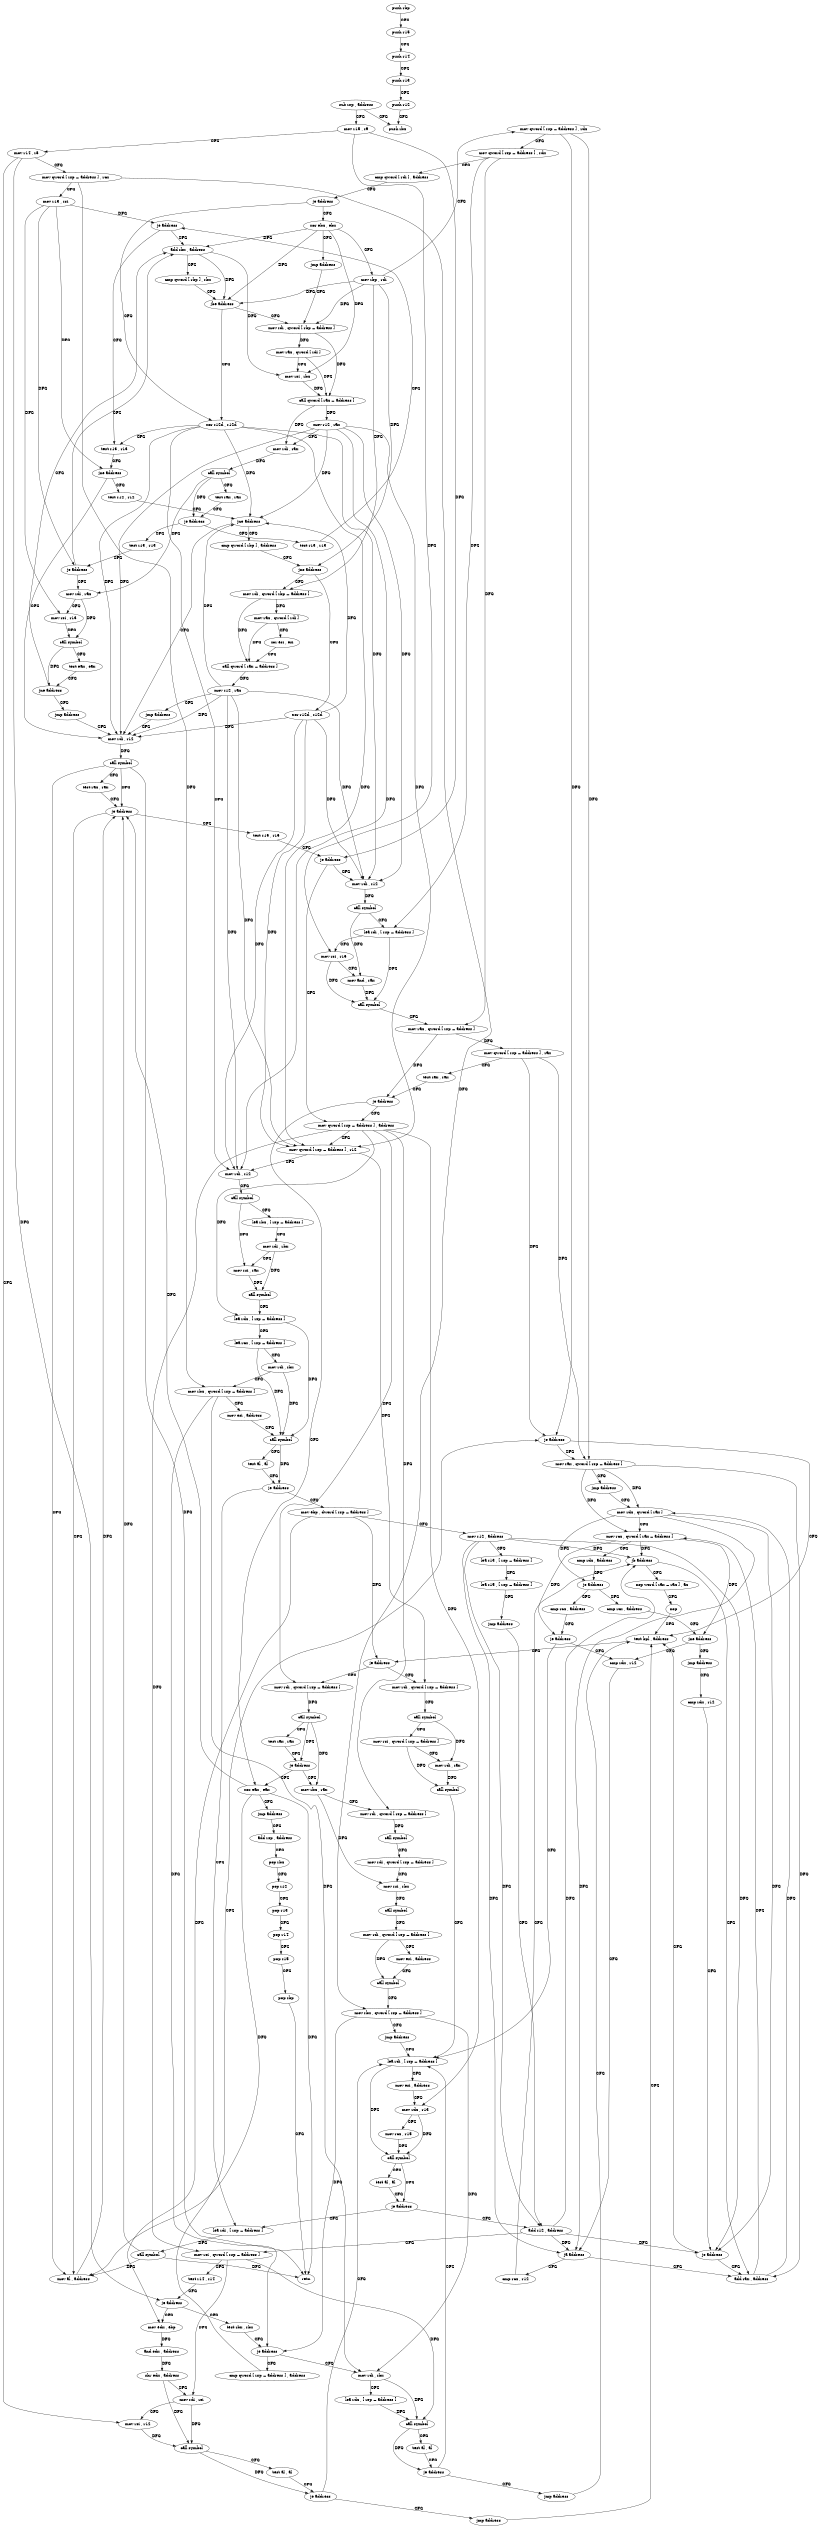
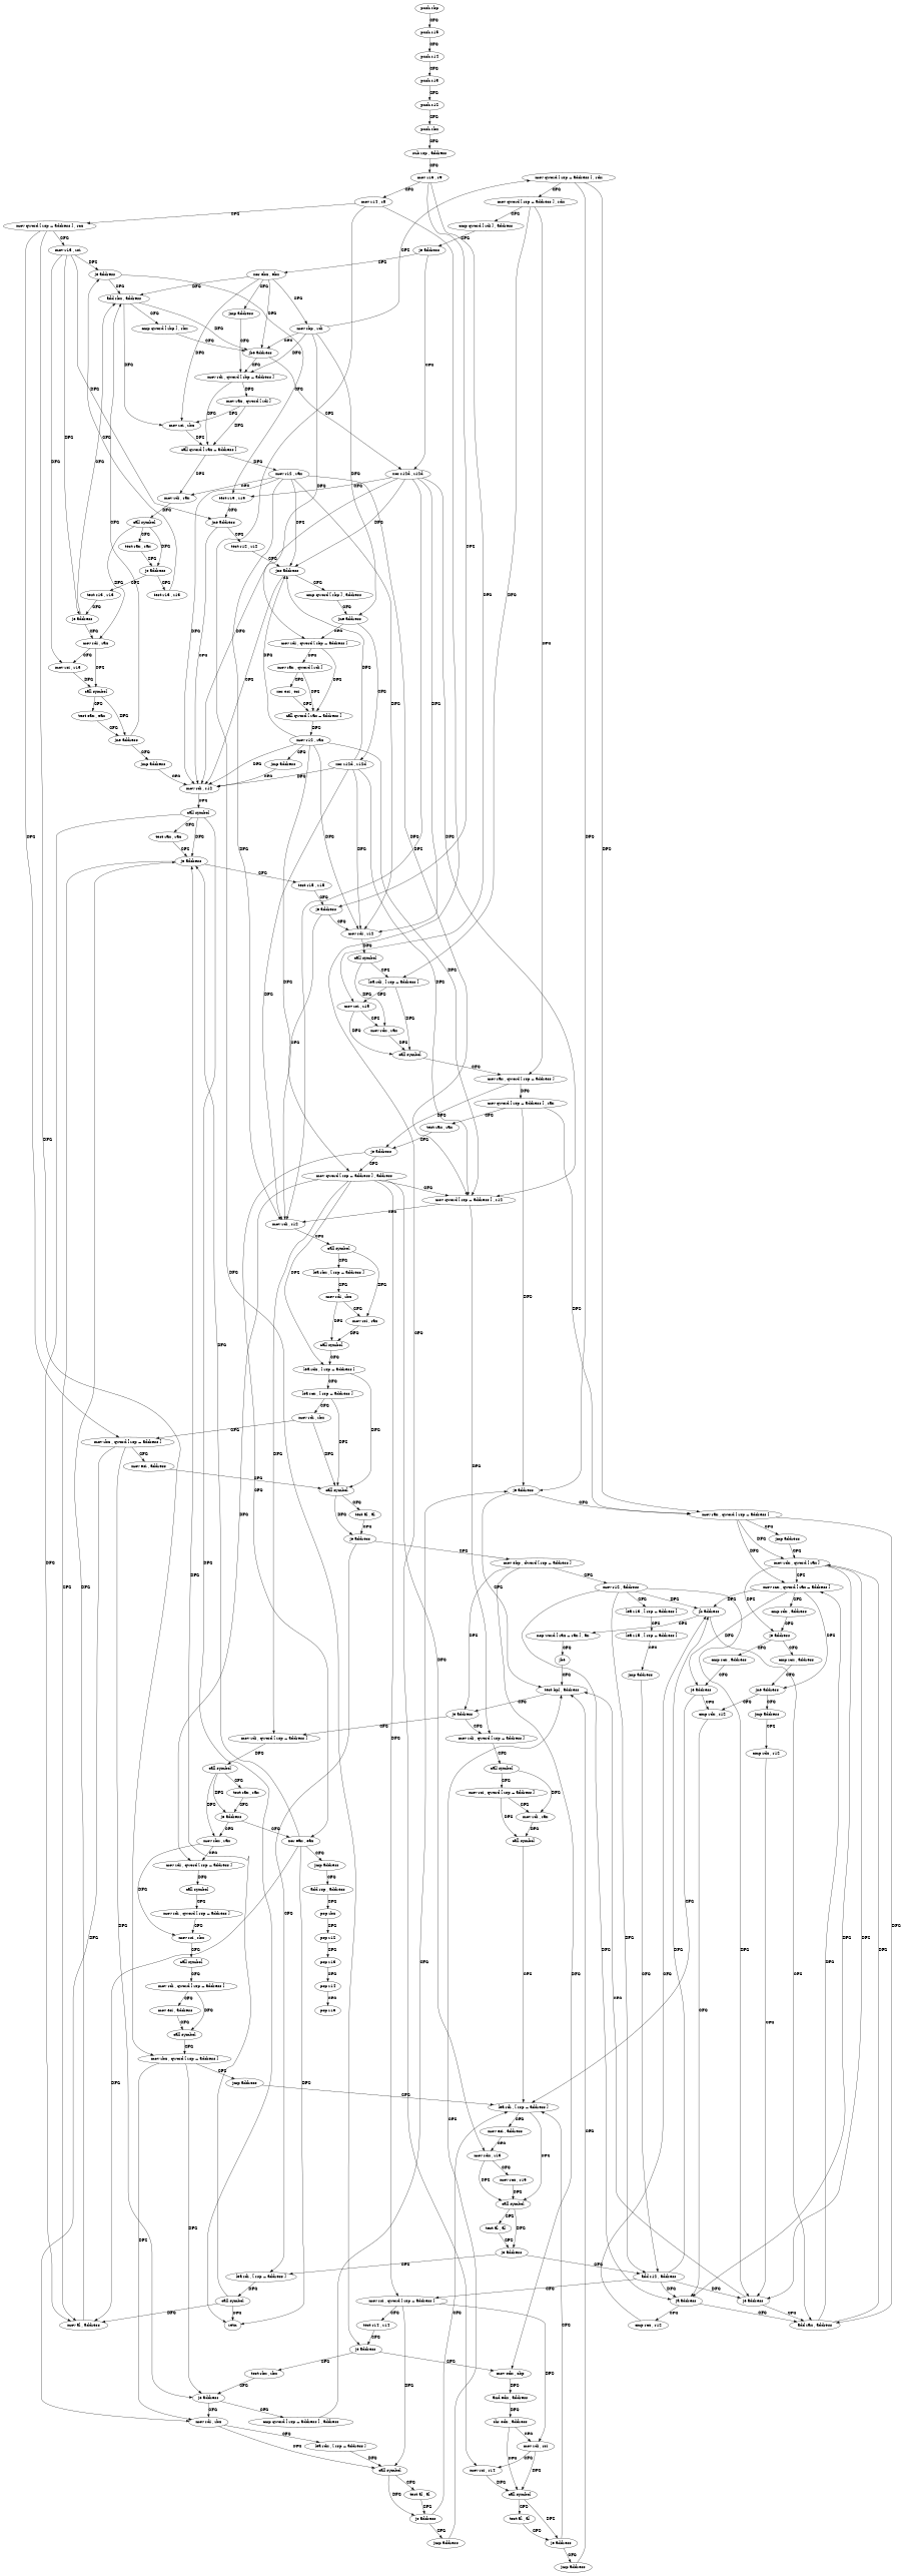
  digraph {
    n1 [label="push rbp"]
    n2 [label="push r15"]
    n3 [label="push r14"]
    n4 [label="push r13"]
    n5 [label="push r12"]
    n6 [label="push rbx"]
    n7 [label="sub rsp , address"]
    n8 [label="mov r15 , r9"]
    n9 [label="mov r14 , r8"]
    n10 [label="je address"]
    n11 [label="mov rsi , r15"]
    n12 [label="mov qword [ rsp + address ] , rcx"]
    n13 [label="je address"]
-   n14 [label="mov rsi , r12"]
+   n14 [label="mov rsi , r14"]
    n15 [label="mov rdi , r12"]
    n16 [label="mov qword [ rsp + address ] , address"]
-   n17 [label="mov and , rax"]
+   n17 [label="mov rdx , rax"]
    n18 [label="call symbol"]
    n19 [label="mov r13 , rsi"]
    n20 [label="mov rbx , qword [ rsp + address ]"]
    n21 [label="mov rbx , qword [ rsp + address ]"]
    n22 [label="mov edx , ebp"]
    n23 [label="test rbx , rbx"]
    n24 [label="call symbol"]
    n25 [label="je address"]
    n26 [label="je address"]
    n27 [label="jne address"]
    n28 [label="mov rsi , r13"]
    n29 [label="mov esi , address"]
    n30 [label="je address"]
    n31 [label="mov rdi , rbx"]
    n32 [label="jmp address"]
    n33 [label="mov rbp , rdi"]
    n34 [label="mov qword [ rsp + address ] , rdx"]
    n35 [label="mov rdi , qword [ rbp + address ]"]
    n36 [label="jne address"]
    n37 [label="mov rdi , qword [ rbp + address ]"]
    n38 [label="jbe address"]
    n39 [label="test r13 , r13"]
    n40 [label="add rbx , address"]
    n41 [label="mov rdi , rax"]
    n42 [label="mov rdi , r12"]
    n43 [label="test r12 , r12"]
    n44 [label="call symbol"]
    n45 [label="mov qword [ rsp + address ] , rdx"]
    n46 [label="je address"]
    n47 [label="mov rax , qword [ rsp + address ]"]
    n48 [label="mov rax , qword [ rdi ]"]
    n49 [label="call qword [ rax + address ]"]
    n50 [label="xor r12d , r12d"]
    n51 [label="mov rax , qword [ rdi ]"]
    n52 [label="call qword [ rax + address ]"]
    n53 [label="xor r12d , r12d"]
    n54 [label="cmp qword [ rdi ] , address"]
    n55 [label="lea rdi , [ rsp + address ]"]
    n56 [label="mov rax , qword [ rsp + address ]"]
    n57 [label="test bpl , address"]
    n58 [label="jmp address"]
    n59 [label="mov rdx , qword [ rax ]"]
    n60 [label="mov rcx , qword [ rax + address ]"]
    n61 [label="add rax , address"]
    n62 [label="je address"]
    n63 [label="mov qword [ rsp + address ] , rax"]
    n64 [label="je address"]
    n65 [label="xor ebx , ebx"]
    n66 [label="jne address"]
    n67 [label="mov qword [ rsp + address ] , r12"]
    n68 [label="mov rdi , r12"]
    n69 [label="jmp address"]
    n70 [label="mov rsi , rbx"]
    n71 [label="call symbol"]
    n72 [label="cmp qword [ rbp ] , address"]
    n73 [label="call symbol"]
    n74 [label="mov rdi , qword [ rsp + address ]"]
    n75 [label="call symbol"]
    n76 [label="cmp qword [ rbp ] , rbx"]
    n77 [label="mov r12 , rax"]
    n78 [label="mov rdi , rax"]
    n79 [label="test rax , rax"]
    n80 [label="je address"]
    n81 [label="mov al , address"]
    n82 [label=retn]
    n83 [label="test r15 , r15"]
    n84 [label="add rsp , address"]
    n85 [label="pop rbx"]
    n86 [label="call symbol"]
    n87 [label="test rax , rax"]
    n88 [label="je address"]
    n89 [label="test r13 , r13"]
    n90 [label="test r13 , r13"]
    n91 [label="pop r12"]
    n92 [label="lea rdx , [ rsp + address ]"]
    n93 [label="mov rsi , qword [ rsp + address ]"]
    n94 [label="mov rdx , r13"]
    n95 [label="mov rdi , qword [ rsp + address ]"]
    n96 [label="mov rdi , qword [ rsp + address ]"]
    n97 [label="lea rcx , [ rsp + address ]"]
    n98 [label="call symbol"]
    n99 [label="test r14 , r14"]
    n100 [label="mov rdi , rsi"]
    n101 [label="call symbol"]
    n102 [label="call symbol"]
    n103 [label="mov rcx , r15"]
    n104 [label="call symbol"]
    n105 [label="call symbol"]
    n106 [label="xor esi , esi"]
    n107 [label="mov r12 , rax"]
    n108 [label="test eax , eax"]
    n109 [label="jne address"]
    n110 [label="call symbol"]
    n111 [label="lea rbx , [ rsp + address ]"]
    n112 [label="mov rsi , rax"]
    n113 [label="mov rdi , rbx"]
    n114 [label="call symbol"]
    n115 [label="mov rdi , rbx"]
    n116 [label="test al , al"]
    n117 [label="je address"]
    n118 [label="cmp qword [ rsp + address ] , address"]
    n119 [label="lea rdx , [ rsp + address ]"]
    n120 [label="lea rdi , [ rsp + address ]"]
    n121 [label="mov ebp , dword [ rsp + address ]"]
    n122 [label="call symbol"]
    n123 [label="mov r12 , address"]
    n124 [label="je address"]
    n125 [label="lea r13 , [ rsp + address ]"]
    n126 [label="add r12 , address"]
    n127 [label="ja address"]
    n128 [label="jb address"]
    n129 [label="je address"]
    n130 [label="and edx , address"]
    n131 [label="test rax , rax"]
    n132 [label="xor eax , eax"]
    n133 [label="jmp address"]
    n134 [label="jmp address"]
    n135 [label="jmp address"]
    n136 [label="lea r15 , [ rsp + address ]"]
    n137 [label="cmp rcx , r12"]
    n138 [label="nop word [ rax + rax ] , ax"]
    n139 [label="jmp address"]
    n140 [label="test al , al"]
    n141 [label="je address"]
    n142 [label="shr edx , address"]
    n143 [label="pop r13"]
    n144 [label="pop r14"]
    n145 [label="pop r15"]
-   n146 [label="pop rbp"]
    n147 [label="test al , al"]
    n148 [label="je address"]
    n149 [label="lea rdi , [ rsp + address ]"]
    n150 [label="jmp address"]
    n151 [label="mov esi , address"]
    n152 [label="test al , al"]
    n153 [label="je address"]
    n154 [label="je address"]
    n155 [label="cmp rdx , address"]
    n156 [label="je address"]
    n157 [label="jne address"]
    n158 [label="jmp address"]
    n159 [label="mov rsi , qword [ rsp + address ]"]
    n160 [label="mov rdi , rax"]
    n161 [label="test rax , rax"]
    n162 [label="je address"]
    n163 [label="mov rbx , rax"]
    n164 [label="cmp rcx , address"]
    n165 [label="cmp rcx , address"]
    n166 [label="call symbol"]
    n167 [label="mov rsi , rbx"]
    n168 [label="call symbol"]
    n169 [label="cmp rdx , r12"]
    n170 [label="jmp address"]
    n171 [label="mov rdi , qword [ rsp + address ]"]
    n172 [label="mov rdi , qword [ rsp + address ]"]
    n173 [label="mov esi , address"]
    n174 [label="call symbol"]
    n175 [label="cmp rdx , r12"]
-   n176 [label=nop]
+   n176 [label=jbe]
    n1 -> n2 [label=CFG]
    n2 -> n3 [label=CFG]
    n3 -> n4 [label=CFG]
    n4 -> n5 [label=CFG]
    n5 -> n6 [label=CFG]
-   n7 -> n6 [label=CFG]
+   n6 -> n7 [label=CFG]
    n7 -> n8 [label=CFG]
    n8 -> n9 [label=CFG]
    n8 -> n10 [label=DFG]
    n8 -> n11 [label=DFG]
    n9 -> n12 [label=CFG]
    n9 -> n13 [label=DFG]
    n9 -> n14 [label=CFG]
    n10 -> n15 [label=CFG]
    n10 -> n16 [label=CFG]
    n11 -> n17 [label=CFG]
    n11 -> n18 [label=DFG]
    n12 -> n19 [label=CFG]
    n12 -> n20 [label=DFG]
    n12 -> n21 [label=DFG]
    n13 -> n22 [label=CFG]
    n13 -> n23 [label=CFG]
    n14 -> n24 [label=DFG]
    n15 -> n73 [label=DFG]
    n16 -> n67 [label=CFG]
    n16 -> n92 [label=DFG]
    n16 -> n93 [label=DFG]
    n16 -> n94 [label=DFG]
    n16 -> n95 [label=DFG]
    n16 -> n96 [label=DFG]
    n17 -> n18 [label=DFG]
    n18 -> n56 [label=CFG]
    n19 -> n25 [label=DFG]
    n19 -> n26 [label=DFG]
    n19 -> n27 [label=DFG]
    n19 -> n28 [label=DFG]
    n20 -> n29 [label=CFG]
    n20 -> n30 [label=DFG]
    n20 -> n31 [label=DFG]
    n21 -> n30 [label=DFG]
    n21 -> n31 [label=DFG]
    n21 -> n32 [label=CFG]
    n22 -> n130 [label=DFG]
    n23 -> n30 [label=CFG]
    n24 -> n147 [label=CFG]
    n24 -> n148 [label=DFG]
    n25 -> n39 [label=CFG]
    n25 -> n40 [label=CFG]
    n26 -> n40 [label=CFG]
    n26 -> n41 [label=CFG]
    n27 -> n42 [label=CFG]
    n27 -> n43 [label=CFG]
    n28 -> n44 [label=DFG]
    n29 -> n98 [label=CFG]
    n30 -> n31 [label=CFG]
    n30 -> n118 [label=CFG]
    n31 -> n101 [label=DFG]
    n31 -> n119 [label=CFG]
    n32 -> n149 [label=CFG]
    n33 -> n34 [label=CFG]
    n33 -> n35 [label=DFG]
    n33 -> n36 [label=DFG]
    n33 -> n37 [label=DFG]
    n33 -> n38 [label=DFG]
    n34 -> n45 [label=CFG]
    n34 -> n46 [label=DFG]
    n34 -> n47 [label=DFG]
    n35 -> n48 [label=DFG]
    n35 -> n49 [label=DFG]
    n36 -> n37 [label=CFG]
    n36 -> n50 [label=CFG]
    n37 -> n51 [label=DFG]
    n37 -> n52 [label=DFG]
    n38 -> n35 [label=CFG]
    n38 -> n53 [label=CFG]
    n39 -> n27 [label=CFG]
    n40 -> n38 [label=DFG]
    n40 -> n70 [label=DFG]
    n40 -> n76 [label=CFG]
    n41 -> n28 [label=CFG]
    n41 -> n44 [label=DFG]
    n42 -> n71 [label=DFG]
    n43 -> n66 [label=CFG]
    n44 -> n108 [label=CFG]
    n44 -> n109 [label=DFG]
    n45 -> n54 [label=CFG]
    n45 -> n55 [label=DFG]
    n45 -> n56 [label=DFG]
    n46 -> n47 [label=CFG]
    n46 -> n57 [label=CFG]
    n47 -> n58 [label=CFG]
    n47 -> n59 [label=DFG]
    n47 -> n60 [label=DFG]
    n47 -> n61 [label=DFG]
    n48 -> n49 [label=DFG]
    n48 -> n70 [label=CFG]
    n49 -> n77 [label=DFG]
    n49 -> n78 [label=DFG]
    n50 -> n15 [label=DFG]
    n50 -> n42 [label=DFG]
    n50 -> n66 [label=DFG]
    n50 -> n67 [label=DFG]
    n50 -> n68 [label=DFG]
    n51 -> n52 [label=DFG]
    n51 -> n106 [label=CFG]
    n52 -> n107 [label=DFG]
    n53 -> n15 [label=DFG]
    n53 -> n39 [label=CFG]
    n53 -> n42 [label=DFG]
    n53 -> n66 [label=DFG]
    n53 -> n67 [label=DFG]
    n53 -> n68 [label=DFG]
    n54 -> n62 [label=CFG]
    n55 -> n11 [label=CFG]
    n55 -> n18 [label=DFG]
    n56 -> n63 [label=DFG]
    n56 -> n64 [label=DFG]
    n57 -> n124 [label=CFG]
    n58 -> n59 [label=CFG]
    n59 -> n60 [label=CFG]
    n59 -> n127 [label=DFG]
    n59 -> n129 [label=DFG]
    n59 -> n154 [label=DFG]
    n60 -> n128 [label=DFG]
    n60 -> n155 [label=CFG]
    n60 -> n156 [label=DFG]
    n60 -> n157 [label=DFG]
    n61 -> n59 [label=DFG]
    n61 -> n60 [label=DFG]
    n62 -> n53 [label=CFG]
    n62 -> n65 [label=CFG]
    n63 -> n46 [label=DFG]
    n63 -> n47 [label=DFG]
    n63 -> n131 [label=CFG]
    n64 -> n16 [label=CFG]
    n64 -> n132 [label=CFG]
    n65 -> n33 [label=CFG]
    n65 -> n38 [label=DFG]
    n65 -> n40 [label=DFG]
    n65 -> n69 [label=CFG]
    n65 -> n70 [label=DFG]
    n66 -> n42 [label=CFG]
    n66 -> n72 [label=CFG]
    n67 -> n68 [label=CFG]
    n67 -> n74 [label=DFG]
    n68 -> n75 [label=CFG]
    n69 -> n35 [label=CFG]
    n70 -> n49 [label=DFG]
    n71 -> n79 [label=CFG]
    n71 -> n80 [label=DFG]
    n71 -> n81 [label=DFG]
    n71 -> n82 [label=DFG]
    n72 -> n36 [label=CFG]
    n73 -> n17 [label=DFG]
    n73 -> n55 [label=CFG]
    n74 -> n110 [label=CFG]
    n75 -> n111 [label=CFG]
    n75 -> n112 [label=DFG]
    n76 -> n38 [label=CFG]
    n77 -> n15 [label=DFG]
    n77 -> n42 [label=DFG]
    n77 -> n66 [label=DFG]
    n77 -> n67 [label=DFG]
    n77 -> n68 [label=DFG]
    n77 -> n78 [label=CFG]
    n78 -> n86 [label=DFG]
    n79 -> n80 [label=CFG]
    n80 -> n81 [label=CFG]
    n80 -> n83 [label=CFG]
    n81 -> n80 [label=DFG]
    n83 -> n10 [label=CFG]
    n84 -> n85 [label=CFG]
    n85 -> n91 [label=CFG]
    n86 -> n41 [label=DFG]
    n86 -> n87 [label=CFG]
    n86 -> n88 [label=DFG]
    n87 -> n88 [label=CFG]
    n88 -> n89 [label=CFG]
    n88 -> n90 [label=CFG]
    n89 -> n25 [label=CFG]
    n90 -> n26 [label=CFG]
    n91 -> n143 [label=CFG]
    n92 -> n97 [label=CFG]
    n92 -> n98 [label=DFG]
    n93 -> n99 [label=CFG]
    n93 -> n100 [label=DFG]
    n93 -> n101 [label=DFG]
    n94 -> n102 [label=DFG]
    n94 -> n103 [label=CFG]
    n95 -> n104 [label=DFG]
    n96 -> n105 [label=DFG]
    n97 -> n98 [label=DFG]
    n97 -> n115 [label=CFG]
    n98 -> n116 [label=CFG]
    n98 -> n117 [label=DFG]
    n99 -> n13 [label=CFG]
    n100 -> n14 [label=CFG]
    n100 -> n24 [label=DFG]
    n101 -> n140 [label=CFG]
    n101 -> n141 [label=DFG]
    n102 -> n152 [label=CFG]
    n102 -> n153 [label=DFG]
    n103 -> n102 [label=DFG]
    n104 -> n161 [label=CFG]
    n104 -> n162 [label=DFG]
    n104 -> n163 [label=DFG]
    n105 -> n171 [label=CFG]
    n106 -> n52 [label=CFG]
    n107 -> n15 [label=DFG]
    n107 -> n42 [label=DFG]
    n107 -> n66 [label=DFG]
    n107 -> n67 [label=DFG]
    n107 -> n68 [label=DFG]
    n107 -> n134 [label=CFG]
    n108 -> n109 [label=CFG]
    n109 -> n40 [label=CFG]
    n109 -> n135 [label=CFG]
    n110 -> n159 [label=CFG]
    n110 -> n160 [label=DFG]
    n111 -> n113 [label=CFG]
    n112 -> n114 [label=DFG]
    n113 -> n112 [label=CFG]
    n113 -> n114 [label=DFG]
    n114 -> n92 [label=CFG]
    n115 -> n20 [label=CFG]
    n115 -> n98 [label=DFG]
    n116 -> n117 [label=CFG]
    n117 -> n120 [label=CFG]
    n117 -> n121 [label=CFG]
    n118 -> n46 [label=CFG]
    n119 -> n101 [label=DFG]
    n120 -> n122 [label=DFG]
    n121 -> n22 [label=DFG]
    n121 -> n123 [label=CFG]
    n121 -> n124 [label=DFG]
    n122 -> n80 [label=DFG]
    n122 -> n81 [label=DFG]
    n122 -> n82 [label=DFG]
    n123 -> n125 [label=CFG]
    n123 -> n126 [label=DFG]
    n123 -> n127 [label=DFG]
    n123 -> n128 [label=DFG]
    n123 -> n129 [label=DFG]
    n124 -> n74 [label=CFG]
    n124 -> n95 [label=CFG]
    n125 -> n136 [label=CFG]
    n126 -> n93 [label=CFG]
    n126 -> n127 [label=DFG]
    n126 -> n128 [label=DFG]
    n126 -> n129 [label=DFG]
    n127 -> n61 [label=CFG]
    n127 -> n137 [label=CFG]
    n128 -> n61 [label=CFG]
    n128 -> n138 [label=CFG]
    n129 -> n57 [label=CFG]
    n129 -> n61 [label=CFG]
    n130 -> n142 [label=DFG]
    n131 -> n64 [label=CFG]
    n132 -> n80 [label=DFG]
    n132 -> n81 [label=DFG]
    n132 -> n82 [label=DFG]
    n132 -> n133 [label=CFG]
    n133 -> n84 [label=CFG]
    n134 -> n42 [label=CFG]
    n135 -> n42 [label=CFG]
    n136 -> n139 [label=CFG]
    n137 -> n128 [label=CFG]
    n138 -> n176 [label=CFG]
    n139 -> n126 [label=CFG]
    n140 -> n141 [label=CFG]
    n141 -> n149 [label=CFG]
    n141 -> n158 [label=CFG]
    n142 -> n24 [label=DFG]
    n142 -> n100 [label=CFG]
    n143 -> n144 [label=CFG]
    n144 -> n145 [label=CFG]
-   n145 -> n146 [label=CFG]
-   n146 -> n82 [label=CFG]
    n147 -> n148 [label=CFG]
    n148 -> n149 [label=CFG]
    n148 -> n150 [label=CFG]
    n149 -> n102 [label=DFG]
    n149 -> n151 [label=CFG]
    n150 -> n57 [label=CFG]
    n151 -> n94 [label=CFG]
    n152 -> n153 [label=CFG]
    n153 -> n120 [label=CFG]
    n153 -> n126 [label=CFG]
    n154 -> n164 [label=CFG]
    n154 -> n165 [label=CFG]
    n155 -> n154 [label=CFG]
    n156 -> n149 [label=CFG]
    n156 -> n169 [label=CFG]
    n157 -> n169 [label=CFG]
    n157 -> n170 [label=CFG]
    n158 -> n57 [label=CFG]
    n159 -> n160 [label=CFG]
    n159 -> n166 [label=DFG]
    n160 -> n166 [label=DFG]
    n161 -> n162 [label=CFG]
    n162 -> n132 [label=CFG]
    n162 -> n163 [label=CFG]
    n163 -> n96 [label=CFG]
    n163 -> n167 [label=DFG]
    n164 -> n156 [label=CFG]
    n165 -> n157 [label=CFG]
    n166 -> n149 [label=CFG]
    n167 -> n168 [label=CFG]
    n168 -> n172 [label=CFG]
    n169 -> n127 [label=CFG]
    n170 -> n175 [label=CFG]
    n171 -> n167 [label=CFG]
    n172 -> n173 [label=CFG]
    n172 -> n174 [label=DFG]
    n173 -> n174 [label=CFG]
    n174 -> n21 [label=CFG]
    n175 -> n129 [label=CFG]
    n176 -> n57 [label=CFG]
  }
